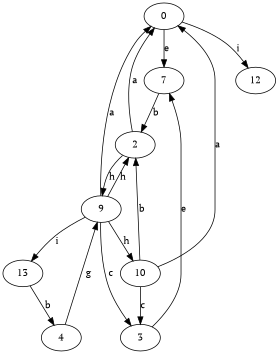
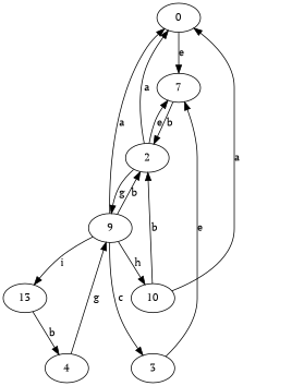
  strict digraph {
    fontname="PT Serif"
    node [fontname="PT Serif"]
    edge [fontname="PT Serif"]
    0
    7
-   12
    2
    9
    3
    10
    13
    4
    0 -> 7 [label=e]
-   0 -> 12 [label=i]
    7 -> 2 [label=b]
    2 -> 0 [label=a]
-   2 -> 9 [label=h]
+   2 -> 7 [label=e]
+   2 -> 9 [label=g]
    9 -> 0 [label=a]
-   9 -> 2 [label=h]
+   9 -> 2 [label=b]
    9 -> 3 [label=c]
    9 -> 10 [label=h]
    9 -> 13 [label=i]
    3 -> 7 [label=e]
    10 -> 0 [label=a]
    10 -> 2 [label=b]
-   10 -> 3 [label=c]
    13 -> 4 [label=b]
    4 -> 9 [label=g]
  }
